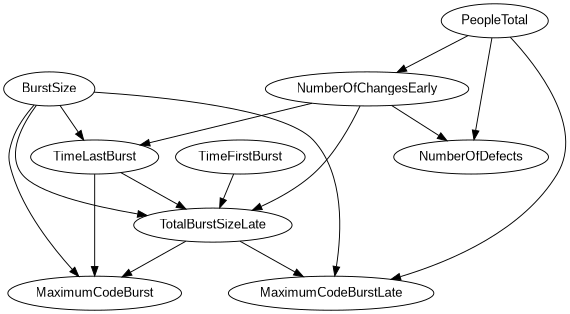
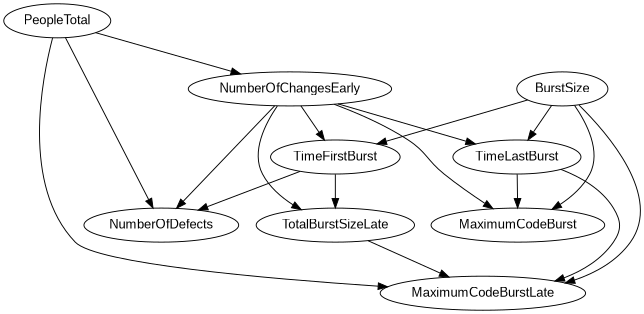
  digraph {
    fontname="Liberation Sans"
    node [fontname="Liberation Sans"]
    edge [fontname="Liberation Sans"]
    NumberOfChangesEarly
    MaximumCodeBurst
    NumberOfDefects
    TotalBurstSizeLate
    TimeLastBurst
    TimeFirstBurst
    MaximumCodeBurstLate
    BurstSize
    PeopleTotal
-   TotalBurstSizeLate -> MaximumCodeBurst
+   NumberOfChangesEarly -> MaximumCodeBurst
    NumberOfChangesEarly -> NumberOfDefects
    NumberOfChangesEarly -> TotalBurstSizeLate
    NumberOfChangesEarly -> TimeLastBurst
+   NumberOfChangesEarly -> TimeFirstBurst
    TotalBurstSizeLate -> MaximumCodeBurstLate
    TimeLastBurst -> MaximumCodeBurst
-   TimeLastBurst -> TotalBurstSizeLate
+   TimeLastBurst -> MaximumCodeBurstLate
+   TimeFirstBurst -> NumberOfDefects
    TimeFirstBurst -> TotalBurstSizeLate
    BurstSize -> MaximumCodeBurst
    BurstSize -> TimeLastBurst
-   BurstSize -> TotalBurstSizeLate
+   BurstSize -> TimeFirstBurst
    BurstSize -> MaximumCodeBurstLate
    PeopleTotal -> NumberOfChangesEarly
    PeopleTotal -> NumberOfDefects
    PeopleTotal -> MaximumCodeBurstLate
  }
